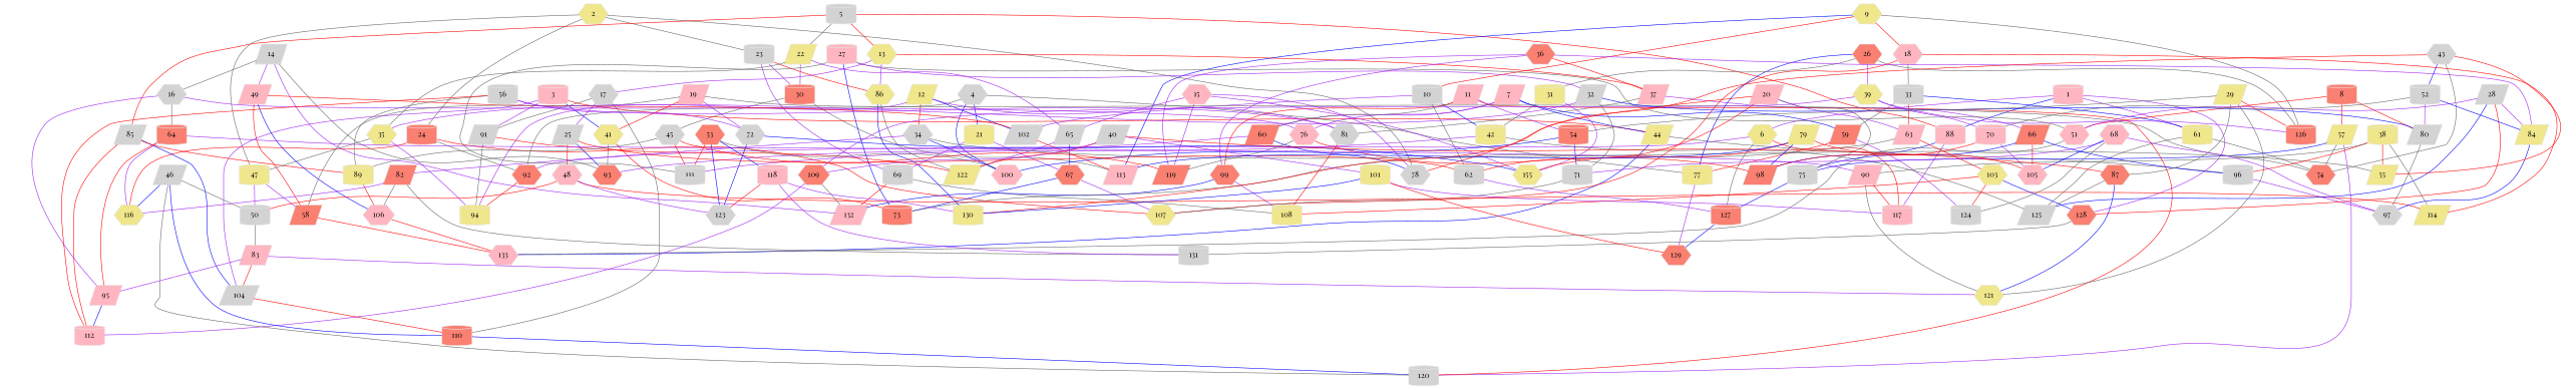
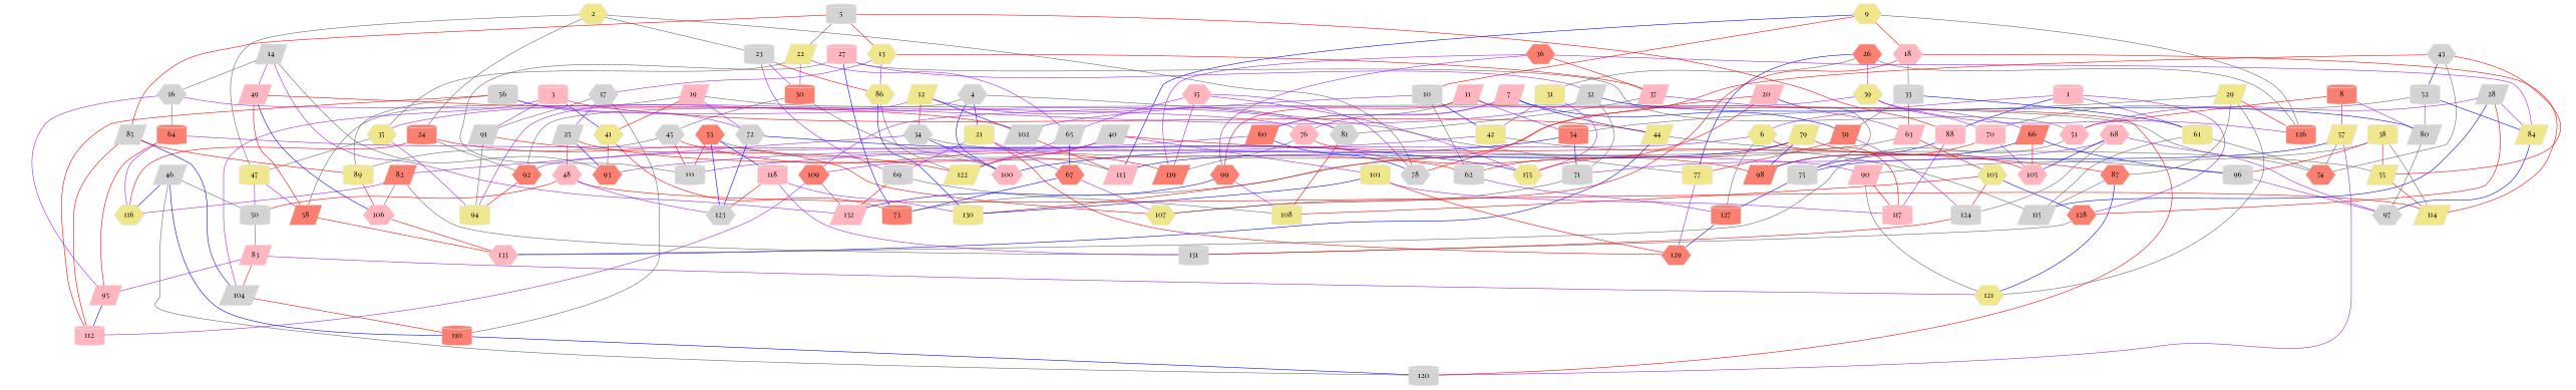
  graph {
    fontname="Playfair Display"
    node [color=gray90 fillcolor=lightgrey fontname="Playfair Display" shape=hexagon style=filled]
    edge [color=purple fontname="Playfair Display"]
    1 [fillcolor=lightpink shape=cylinder]
    6 [fillcolor=khaki]
    61 [fillcolor=khaki shape=cylinder]
    88 [fillcolor=lightpink shape=cylinder]
    128 [fillcolor=salmon]
    92 [fillcolor=salmon]
    117 [fillcolor=lightpink shape=cylinder]
    127 [fillcolor=salmon shape=cylinder]
    74 [fillcolor=salmon]
-   125 [shape=parallelogram]
+   125 [shape=parallelogram label=115]
    98 [fillcolor=salmon shape=parallelogram]
    131 [shape=cylinder]
    2 [fillcolor=khaki]
    23 [shape=cylinder]
    24 [fillcolor=salmon shape=cylinder]
    47 [fillcolor=khaki shape=cylinder]
    78
    86 [fillcolor=khaki]
    69 [shape=cylinder]
    30 [fillcolor=salmon shape=cylinder]
    107 [fillcolor=khaki]
    116 [fillcolor=khaki]
    58 [fillcolor=salmon shape=parallelogram]
    50 [shape=cylinder]
    3 [fillcolor=lightpink shape=cylinder]
    41 [fillcolor=khaki]
    44 [fillcolor=khaki shape=parallelogram]
    91 [shape=parallelogram]
    104 [shape=parallelogram]
    93 [fillcolor=salmon]
    73 [fillcolor=salmon shape=cylinder]
    96 [shape=cylinder]
    133 [fillcolor=lightpink]
    94 [fillcolor=khaki shape=cylinder]
    122 [fillcolor=khaki shape=parallelogram]
    110 [fillcolor=salmon shape=cylinder]
    21 [fillcolor=khaki shape=cylinder]
    4
    77 [fillcolor=khaki shape=cylinder]
    100 [fillcolor=lightpink]
    67 [fillcolor=salmon]
    129 [fillcolor=salmon]
    5 [shape=cylinder]
    13 [fillcolor=khaki]
    22 [fillcolor=khaki shape=parallelogram]
    85 [shape=parallelogram]
    17
    37 [fillcolor=lightpink shape=parallelogram]
    65 [shape=parallelogram]
    35 [fillcolor=khaki]
    89 [fillcolor=khaki shape=cylinder]
    112 [fillcolor=lightpink shape=cylinder]
    7 [fillcolor=lightpink shape=parallelogram]
    59 [fillcolor=salmon shape=parallelogram]
    60 [fillcolor=salmon shape=parallelogram]
    76 [fillcolor=lightpink]
    124 [shape=cylinder]
    119 [fillcolor=salmon shape=parallelogram]
    8 [fillcolor=salmon shape=cylinder]
    51 [fillcolor=lightpink]
    57 [fillcolor=khaki shape=parallelogram]
    80 [shape=parallelogram]
    31 [fillcolor=khaki shape=cylinder]
    42 [fillcolor=khaki shape=cylinder]
    n65 [fillcolor=khaki label=155]
    120 [shape=cylinder]
    75 [shape=cylinder]
    97
    9 [fillcolor=khaki]
    10 [shape=cylinder]
    18 [fillcolor=lightpink]
    113 [fillcolor=lightpink shape=parallelogram]
    126 [fillcolor=salmon shape=cylinder]
    62 [shape=cylinder]
    102 [shape=parallelogram]
    33 [shape=cylinder]
    114 [fillcolor=khaki shape=parallelogram]
    111 [shape=cylinder]
    11 [fillcolor=lightpink shape=parallelogram]
    54 [fillcolor=salmon shape=cylinder]
    99 [fillcolor=salmon]
    71 [shape=cylinder]
    132 [fillcolor=lightpink shape=parallelogram]
    108 [fillcolor=khaki shape=cylinder]
    12 [fillcolor=khaki shape=parallelogram]
    34
    81
    55 [fillcolor=khaki shape=parallelogram]
    82 [fillcolor=salmon shape=parallelogram]
    25 [shape=parallelogram]
    66 [fillcolor=salmon shape=parallelogram]
    130 [fillcolor=khaki shape=cylinder]
    14 [shape=parallelogram]
    16
    49 [fillcolor=lightpink shape=parallelogram]
    64 [fillcolor=salmon shape=cylinder]
    95 [fillcolor=lightpink shape=parallelogram]
    106 [fillcolor=lightpink]
    15 [fillcolor=lightpink]
    90 [fillcolor=lightpink shape=parallelogram]
    48 [fillcolor=lightpink]
    63 [fillcolor=lightpink shape=parallelogram]
    19 [fillcolor=lightpink shape=parallelogram]
    72
    123
    20 [fillcolor=lightpink shape=parallelogram]
    103 [fillcolor=khaki]
    45
    26 [fillcolor=salmon]
    39 [fillcolor=khaki]
    70 [fillcolor=lightpink shape=cylinder]
    109 [fillcolor=salmon]
    27 [fillcolor=lightpink shape=cylinder]
    32 [shape=parallelogram]
    28 [shape=parallelogram]
    84 [fillcolor=khaki shape=parallelogram]
    29 [fillcolor=khaki shape=parallelogram]
    87 [fillcolor=salmon]
    121 [fillcolor=khaki]
    36 [fillcolor=salmon]
    105 [fillcolor=lightpink]
    38 [fillcolor=khaki shape=cylinder]
    40 [shape=parallelogram]
    101 [fillcolor=khaki shape=cylinder]
    43
    52 [shape=cylinder]
    46 [shape=parallelogram]
    83 [fillcolor=lightpink shape=parallelogram]
    53 [fillcolor=salmon]
    118 [fillcolor=lightpink shape=cylinder]
    56 [shape=cylinder]
    68 [fillcolor=lightpink]
    79 [fillcolor=khaki shape=parallelogram]
    1 -- 6
    1 -- 61
    1 -- 88 [color=blue]
    1 -- 128
    6 -- 92
    6 -- 117 [color=red]
    6 -- 127 [color=gray40]
    61 -- 74 [color=gray40]
    61 -- 125 [color=gray40]
    88 -- 117
    88 -- 98 [color=blue]
    128 -- 131 [color=gray40]
    92 -- 94 [color=red]
    127 -- 129 [color=blue]
    2 -- 23 [color=gray40]
    2 -- 24 [color=gray40]
    2 -- 47 [color=gray40]
    2 -- 78 [color=gray40]
    23 -- 86 [color=red]
    23 -- 69
    23 -- 30
    24 -- 92 [color=gray40]
    24 -- 107 [color=red]
    24 -- 116 [color=red]
    47 -- 58
    47 -- 50
    86 -- 122 [color=gray40]
    86 -- 130 [color=blue]
    69 -- 132 [color=red]
    69 -- 108 [color=gray40]
    30 -- 113 [color=gray40]
    30 -- 45 [color=gray40]
    58 -- 133 [color=red]
    50 -- 83 [color=gray40]
    3 -- 41 [color=blue]
    3 -- 44 [color=red]
    3 -- 91
    3 -- 104
    41 -- 93 [color=gray40]
    41 -- 73 [color=red]
    44 -- 96 [color=gray40]
    44 -- 133 [color=blue]
    91 -- 94 [color=gray40]
    91 -- 122 [color=red]
    104 -- 110 [color=red]
    96 -- 97
    110 -- 120 [color=blue]
    21 -- 69
    21 -- 67
+   21 -- 129 [color=red]
    4 -- 92 [color=gray40]
    4 -- 21 [color=blue]
    4 -- 77 [color=gray40]
    4 -- 100 [color=blue]
    77 -- 129
    67 -- 107
    67 -- 73 [color=blue]
    5 -- 88 [color=red]
    5 -- 13 [color=red]
    5 -- 22 [color=gray40]
    5 -- 85 [color=red]
    13 -- 86
    13 -- 17
    13 -- 37 [color=red]
    22 -- 30
    22 -- 65
    22 -- 35 [color=gray40]
    85 -- 104 [color=blue]
    85 -- 89 [color=red]
    85 -- 112 [color=red]
    17 -- 91 [color=gray40]
    17 -- 110 [color=gray40]
    17 -- 25
    37 -- 81 [color=gray40]
    37 -- 66
    65 -- 122
    65 -- 67 [color=blue]
    35 -- 47 [color=gray40]
    35 -- 94
    89 -- 106 [color=red]
    7 -- 44 [color=blue]
    7 -- 59 [color=blue]
    7 -- 60
    7 -- 76
    59 -- 77 [color=red]
    59 -- 124
    60 -- 78 [color=blue]
    60 -- 93
    76 -- 98 [color=red]
    76 -- 119 [color=gray40]
+   124 -- 131 [color=red]
    8 -- 51 [color=red]
    8 -- 57 [color=red]
-   8 -- 80 [color=red]
+   8 -- 80
    51 -- 133 [color=gray40]
    57 -- 74 [color=gray40]
    57 -- 120
    57 -- 75 [color=blue]
    80 -- 97 [color=gray40]
    31 -- 42 [color=gray40]
    31 -- n65
    42 -- 125 [color=gray40]
    42 -- 111
    75 -- 127 [color=blue]
    9 -- 10 [color=red]
    9 -- 18 [color=red]
    9 -- 113 [color=blue]
    9 -- 126 [color=gray40]
    10 -- 42 [color=blue]
    10 -- 62 [color=gray40]
    10 -- 102
    18 -- 107 [color=red]
    18 -- 33 [color=gray40]
    18 -- 114 [color=red]
    62 -- 127
    102 -- 113 [color=red]
    33 -- 61 [color=blue]
    33 -- 59 [color=gray40]
    33 -- 63 [color=red]
    11 -- 60 [color=gray40]
    11 -- 120 [color=red]
    11 -- 54
    11 -- 99 [color=red]
    54 -- 100 [color=blue]
    54 -- 71 [color=blue]
    99 -- 132 [color=blue]
    99 -- 108
    71 -- 107 [color=gray40]
    12 -- 94
    12 -- 102 [color=blue]
    12 -- 34 [color=red]
    12 -- 81
    34 -- 100 [color=blue]
    34 -- 55 [color=gray40]
    34 -- 82
    81 -- 108 [color=red]
+   55 -- 114 [color=red]
    82 -- 131 [color=gray40]
    82 -- 116
    82 -- 106 [color=gray40]
    25 -- 93 [color=blue]
    25 -- 62 [color=red]
    25 -- 48 [color=red]
    66 -- 96 [color=blue]
    66 -- 75 [color=blue]
    66 -- 105 [color=red]
    14 -- 93 [color=gray40]
    14 -- 132
    14 -- 16 [color=gray40]
    14 -- 49
    16 -- 76
    16 -- 64 [color=gray40]
    16 -- 95
    49 -- 58 [color=red]
    49 -- 102 [color=red]
    49 -- 106 [color=blue]
    64 -- 116
    64 -- 95 [color=red]
    64 -- 90
    95 -- 112 [color=blue]
    106 -- 133 [color=red]
    15 -- 78
    15 -- 65
    15 -- 119
    15 -- n65
    90 -- 117 [color=red]
    90 -- 121 [color=gray40]
    48 -- 50 [color=red]
    48 -- 114 [color=red]
    48 -- 123
    63 -- 73 [color=gray40]
    63 -- 103 [color=red]
    19 -- 74 [color=gray40]
    19 -- 58 [color=gray40]
    19 -- 41 [color=red]
    19 -- 72
    72 -- n65 [color=blue]
    72 -- 123 [color=blue]
    20 -- 75 [color=gray40]
    20 -- 62 [color=red]
    20 -- 130 [color=red]
    20 -- 63
    103 -- 128 [color=blue]
    103 -- 124 [color=red]
    103 -- 108 [color=red]
    45 -- 89 [color=gray40]
    45 -- 119 [color=red]
    45 -- 111 [color=red]
    26 -- 77 [color=blue]
    26 -- 31 [color=gray40]
    26 -- 126 [color=gray40]
    26 -- 39
    39 -- 126
    39 -- 70
    39 -- 109
    70 -- 98 [color=red]
    70 -- 105
    109 -- 112
    109 -- 132 [color=gray40]
    27 -- 73 [color=blue]
    27 -- 51 [color=gray40]
    27 -- 111 [color=gray40]
    27 -- 32
    32 -- 35
    32 -- 80 [color=blue]
    32 -- 71 [color=gray40]
    28 -- 128 [color=red]
    28 -- 125 [color=blue]
    28 -- 51
    28 -- 84
    84 -- 97 [color=blue]
    29 -- 126 [color=red]
    29 -- 54 [color=gray40]
    29 -- 87 [color=gray40]
    29 -- 121 [color=gray40]
    87 -- 125 [color=gray40]
    87 -- 121 [color=blue]
    36 -- 37 [color=red]
    36 -- 119
    36 -- 99
    36 -- 84
    38 -- 96 [color=red]
    38 -- 114 [color=gray40]
    38 -- 55 [color=red]
    38 -- 90 [color=gray40]
    40 -- 122 [color=red]
    40 -- 109
    40 -- 87 [color=red]
    40 -- 101
    101 -- 117
    101 -- 129 [color=red]
    101 -- 130 [color=blue]
    43 -- 74 [color=gray40]
    43 -- 78 [color=red]
    43 -- 55 [color=red]
    43 -- 52 [color=blue]
    52 -- 80
    52 -- 70 [color=gray40]
    52 -- 84 [color=blue]
    46 -- 116 [color=blue]
    46 -- 50 [color=gray40]
    46 -- 110 [color=blue]
    46 -- 120 [color=gray40]
    83 -- 104 [color=red]
    83 -- 95
    83 -- 121
    53 -- 100 [color=gray40]
    53 -- 111 [color=red]
    53 -- 123 [color=blue]
    53 -- 118 [color=blue]
    118 -- 131
    118 -- 130
    118 -- 123 [color=red]
    56 -- 89 [color=gray40]
    56 -- 112 [color=red]
    56 -- 81
    56 -- 72
    68 -- 124 [color=gray40]
    68 -- 97
    68 -- 71
    68 -- 105 [color=blue]
    79 -- 98 [color=blue]
    79 -- n65 [color=red]
    79 -- 113 [color=blue]
    79 -- 105 [color=red]
  }
